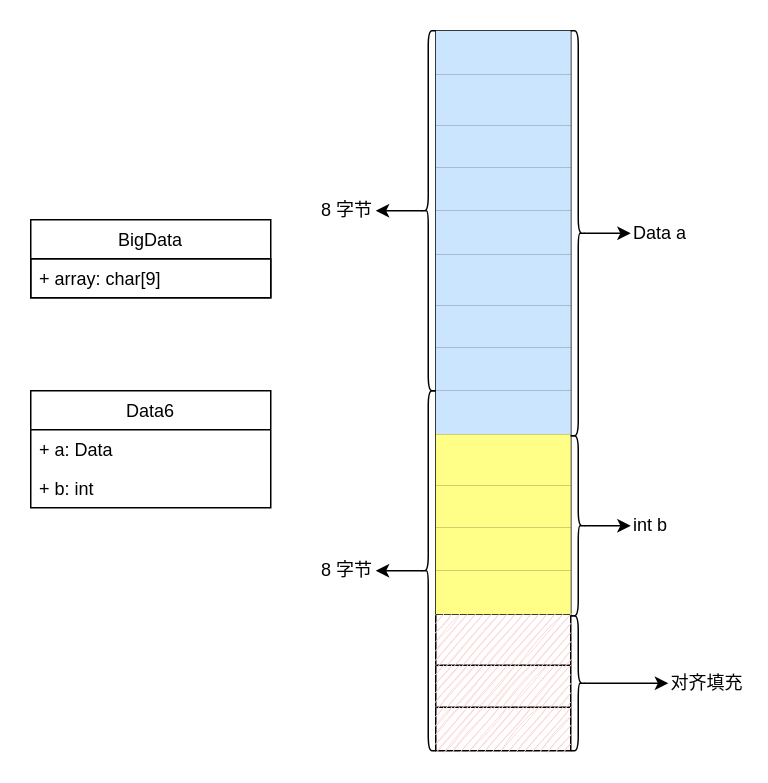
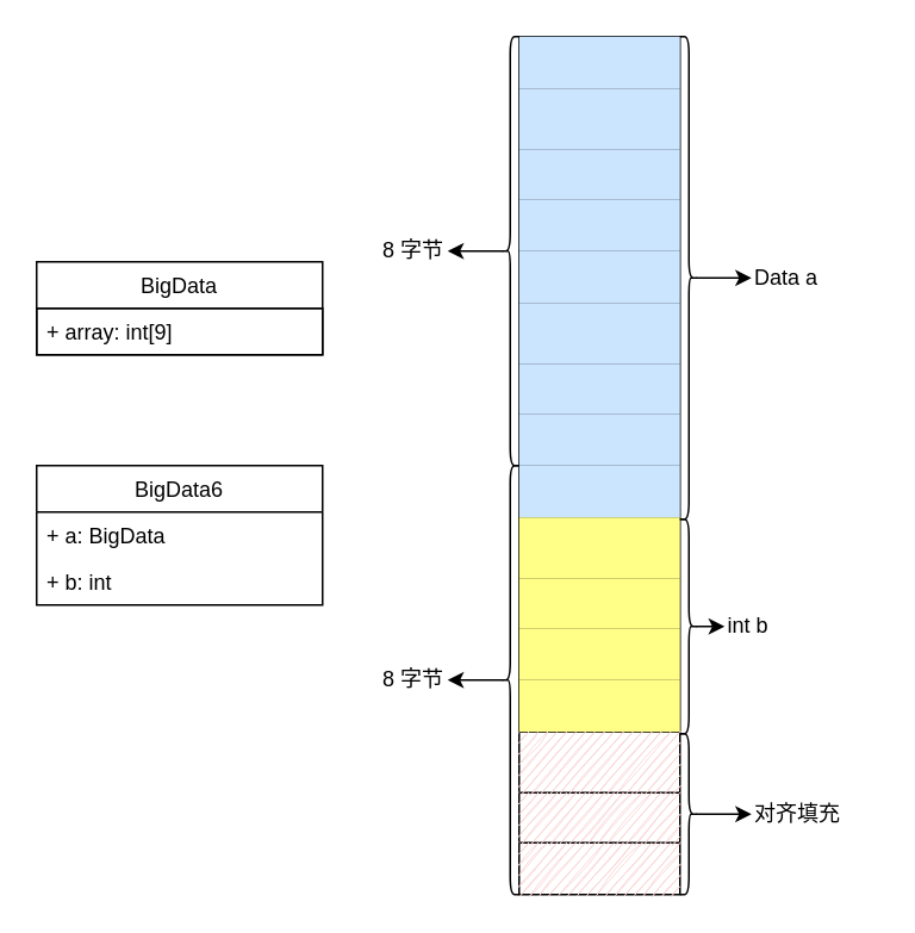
  <mxCell id="0" />
  <mxCell id="1" parent="0" />
  <mxCell id="2" value="" style="shape=table;startSize=0;container=1;collapsible=0;childLayout=tableLayout;sketch=0;strokeColor=default;" parent="1" vertex="1"><mxGeometry x="290" y="20" width="90" height="480" as="geometry" /></mxCell>
  <mxCell id="3" value="" style="shape=tableRow;horizontal=0;startSize=0;swimlaneHead=0;swimlaneBody=0;top=0;left=0;bottom=0;right=0;collapsible=0;dropTarget=0;fillColor=none;points=[[0,0.5],[1,0.5]];portConstraint=eastwest;sketch=0;strokeColor=default;swimlaneLine=1;" parent="2" vertex="1"><mxGeometry width="90" height="29" as="geometry" /></mxCell>
  <mxCell id="4" value="" style="shape=partialRectangle;html=1;whiteSpace=wrap;connectable=0;overflow=hidden;fillColor=#cce5ff;top=0;left=0;bottom=0;right=0;pointerEvents=1;strokeColor=#36393d;sketch=0;swimlaneLine=1;" parent="3" vertex="1"><mxGeometry width="90" height="29" as="geometry"><mxRectangle width="90" height="29" as="alternateBounds" /></mxGeometry></mxCell>
  <mxCell id="5" value="" style="shape=tableRow;horizontal=0;startSize=0;swimlaneHead=0;swimlaneBody=0;top=0;left=0;bottom=0;right=0;collapsible=0;dropTarget=0;fillColor=none;points=[[0,0.5],[1,0.5]];portConstraint=eastwest;sketch=0;strokeColor=default;swimlaneLine=1;" parent="2" vertex="1"><mxGeometry y="29" width="90" height="34" as="geometry" /></mxCell>
  <mxCell id="6" value="" style="shape=partialRectangle;html=1;whiteSpace=wrap;connectable=0;overflow=hidden;fillColor=#cce5ff;top=0;left=0;bottom=0;right=0;pointerEvents=1;sketch=0;strokeColor=#36393d;swimlaneLine=1;" parent="5" vertex="1"><mxGeometry width="90" height="34" as="geometry"><mxRectangle width="90" height="34" as="alternateBounds" /></mxGeometry></mxCell>
  <mxCell id="7" value="" style="shape=tableRow;horizontal=0;startSize=0;swimlaneHead=0;swimlaneBody=0;top=0;left=0;bottom=0;right=0;collapsible=0;dropTarget=0;fillColor=none;points=[[0,0.5],[1,0.5]];portConstraint=eastwest;sketch=0;strokeColor=default;swimlaneLine=1;" parent="2" vertex="1"><mxGeometry y="63" width="90" height="28" as="geometry" /></mxCell>
  <mxCell id="8" value="" style="shape=partialRectangle;html=1;whiteSpace=wrap;connectable=0;overflow=hidden;fillColor=#cce5ff;top=0;left=0;bottom=0;right=0;pointerEvents=1;strokeColor=#36393d;sketch=0;swimlaneLine=1;" parent="7" vertex="1"><mxGeometry width="90" height="28" as="geometry"><mxRectangle width="90" height="28" as="alternateBounds" /></mxGeometry></mxCell>
  <mxCell id="9" value="" style="shape=tableRow;horizontal=0;startSize=0;swimlaneHead=0;swimlaneBody=0;top=0;left=0;bottom=0;right=0;collapsible=0;dropTarget=0;fillColor=none;points=[[0,0.5],[1,0.5]];portConstraint=eastwest;sketch=0;strokeColor=default;swimlaneLine=1;" parent="2" vertex="1"><mxGeometry y="91" width="90" height="29" as="geometry" /></mxCell>
  <mxCell id="10" value="" style="shape=partialRectangle;html=1;whiteSpace=wrap;connectable=0;overflow=hidden;fillColor=#cce5ff;top=0;left=0;bottom=0;right=0;pointerEvents=1;strokeColor=#36393d;sketch=0;swimlaneLine=1;" parent="9" vertex="1"><mxGeometry width="90" height="29" as="geometry"><mxRectangle width="90" height="29" as="alternateBounds" /></mxGeometry></mxCell>
  <mxCell id="11" value="" style="shape=tableRow;horizontal=0;startSize=0;swimlaneHead=0;swimlaneBody=0;top=0;left=0;bottom=0;right=0;collapsible=0;dropTarget=0;fillColor=none;points=[[0,0.5],[1,0.5]];portConstraint=eastwest;sketch=0;strokeColor=default;swimlaneLine=1;" parent="2" vertex="1"><mxGeometry y="120" width="90" height="29" as="geometry" /></mxCell>
  <mxCell id="12" value="" style="shape=partialRectangle;html=1;whiteSpace=wrap;connectable=0;overflow=hidden;fillColor=#cce5ff;top=0;left=0;bottom=0;right=0;pointerEvents=1;strokeColor=#36393d;sketch=0;swimlaneLine=1;" parent="11" vertex="1"><mxGeometry width="90" height="29" as="geometry"><mxRectangle width="90" height="29" as="alternateBounds" /></mxGeometry></mxCell>
  <mxCell id="13" value="" style="shape=tableRow;horizontal=0;startSize=0;swimlaneHead=0;swimlaneBody=0;top=0;left=0;bottom=0;right=0;collapsible=0;dropTarget=0;fillColor=none;points=[[0,0.5],[1,0.5]];portConstraint=eastwest;sketch=0;strokeColor=default;swimlaneLine=1;" parent="2" vertex="1"><mxGeometry y="149" width="90" height="34" as="geometry" /></mxCell>
  <mxCell id="14" value="" style="shape=partialRectangle;html=1;whiteSpace=wrap;connectable=0;overflow=hidden;fillColor=#cce5ff;top=0;left=0;bottom=0;right=0;pointerEvents=1;strokeColor=#36393d;sketch=0;swimlaneLine=1;" parent="13" vertex="1"><mxGeometry width="90" height="34" as="geometry"><mxRectangle width="90" height="34" as="alternateBounds" /></mxGeometry></mxCell>
  <mxCell id="15" value="" style="shape=tableRow;horizontal=0;startSize=0;swimlaneHead=0;swimlaneBody=0;top=0;left=0;bottom=0;right=0;collapsible=0;dropTarget=0;fillColor=none;points=[[0,0.5],[1,0.5]];portConstraint=eastwest;sketch=0;strokeColor=default;swimlaneLine=1;" parent="2" vertex="1"><mxGeometry y="183" width="90" height="28" as="geometry" /></mxCell>
  <mxCell id="16" value="" style="shape=partialRectangle;html=1;whiteSpace=wrap;connectable=0;overflow=hidden;fillColor=#cce5ff;top=0;left=0;bottom=0;right=0;pointerEvents=1;strokeColor=#36393d;sketch=0;swimlaneLine=1;" parent="15" vertex="1"><mxGeometry width="90" height="28" as="geometry"><mxRectangle width="90" height="28" as="alternateBounds" /></mxGeometry></mxCell>
  <mxCell id="17" value="" style="shape=tableRow;horizontal=0;startSize=0;swimlaneHead=0;swimlaneBody=0;top=0;left=0;bottom=0;right=0;collapsible=0;dropTarget=0;fillColor=none;points=[[0,0.5],[1,0.5]];portConstraint=eastwest;sketch=0;strokeColor=default;swimlaneLine=1;" parent="2" vertex="1"><mxGeometry y="211" width="90" height="29" as="geometry" /></mxCell>
  <mxCell id="18" value="" style="shape=partialRectangle;html=1;whiteSpace=wrap;connectable=0;overflow=hidden;fillColor=#cce5ff;top=0;left=0;bottom=0;right=0;pointerEvents=1;strokeColor=#36393d;sketch=0;swimlaneLine=1;" parent="17" vertex="1"><mxGeometry width="90" height="29" as="geometry"><mxRectangle width="90" height="29" as="alternateBounds" /></mxGeometry></mxCell>
  <mxCell id="19" value="" style="shape=tableRow;horizontal=0;startSize=0;swimlaneHead=0;swimlaneBody=0;top=0;left=0;bottom=0;right=0;collapsible=0;dropTarget=0;fillColor=none;points=[[0,0.5],[1,0.5]];portConstraint=eastwest;sketch=0;strokeColor=default;" parent="2" vertex="1"><mxGeometry y="240" width="90" height="29" as="geometry" /></mxCell>
  <mxCell id="20" value="" style="shape=partialRectangle;html=1;whiteSpace=wrap;connectable=0;overflow=hidden;fillColor=#cce5ff;top=0;left=0;bottom=0;right=0;pointerEvents=1;strokeColor=#36393d;sketch=0;" parent="19" vertex="1"><mxGeometry width="90" height="29" as="geometry"><mxRectangle width="90" height="29" as="alternateBounds" /></mxGeometry></mxCell>
  <mxCell id="21" value="" style="shape=tableRow;horizontal=0;startSize=0;swimlaneHead=0;swimlaneBody=0;top=0;left=0;bottom=0;right=0;collapsible=0;dropTarget=0;fillColor=none;points=[[0,0.5],[1,0.5]];portConstraint=eastwest;sketch=0;strokeColor=default;" parent="2" vertex="1"><mxGeometry y="269" width="90" height="34" as="geometry" /></mxCell>
  <mxCell id="22" value="" style="shape=partialRectangle;html=1;whiteSpace=wrap;connectable=0;overflow=hidden;fillColor=#ffff88;top=0;left=0;bottom=0;right=0;pointerEvents=1;sketch=0;strokeColor=#36393d;" parent="21" vertex="1"><mxGeometry width="90" height="34" as="geometry"><mxRectangle width="90" height="34" as="alternateBounds" /></mxGeometry></mxCell>
  <mxCell id="23" value="" style="shape=tableRow;horizontal=0;startSize=0;swimlaneHead=0;swimlaneBody=0;top=0;left=0;bottom=0;right=0;collapsible=0;dropTarget=0;fillColor=none;points=[[0,0.5],[1,0.5]];portConstraint=eastwest;sketch=0;strokeColor=default;" parent="2" vertex="1"><mxGeometry y="303" width="90" height="28" as="geometry" /></mxCell>
  <mxCell id="24" value="" style="shape=partialRectangle;html=1;whiteSpace=wrap;connectable=0;overflow=hidden;fillColor=#ffff88;top=0;left=0;bottom=0;right=0;pointerEvents=1;strokeColor=#36393d;sketch=0;" parent="23" vertex="1"><mxGeometry width="90" height="28" as="geometry"><mxRectangle width="90" height="28" as="alternateBounds" /></mxGeometry></mxCell>
  <mxCell id="25" value="" style="shape=tableRow;horizontal=0;startSize=0;swimlaneHead=0;swimlaneBody=0;top=0;left=0;bottom=0;right=0;collapsible=0;dropTarget=0;fillColor=none;points=[[0,0.5],[1,0.5]];portConstraint=eastwest;sketch=0;strokeColor=default;" parent="2" vertex="1"><mxGeometry y="331" width="90" height="29" as="geometry" /></mxCell>
  <mxCell id="26" value="" style="shape=partialRectangle;html=1;whiteSpace=wrap;connectable=0;overflow=hidden;fillColor=#ffff88;top=0;left=0;bottom=0;right=0;pointerEvents=1;strokeColor=#36393d;sketch=0;" parent="25" vertex="1"><mxGeometry width="90" height="29" as="geometry"><mxRectangle width="90" height="29" as="alternateBounds" /></mxGeometry></mxCell>
  <mxCell id="27" value="" style="shape=tableRow;horizontal=0;startSize=0;swimlaneHead=0;swimlaneBody=0;top=0;left=0;bottom=0;right=0;collapsible=0;dropTarget=0;fillColor=none;points=[[0,0.5],[1,0.5]];portConstraint=eastwest;sketch=0;strokeColor=default;" parent="2" vertex="1"><mxGeometry y="360" width="90" height="29" as="geometry" /></mxCell>
  <mxCell id="28" value="" style="shape=partialRectangle;html=1;whiteSpace=wrap;connectable=0;overflow=hidden;fillColor=#ffff88;top=0;left=0;bottom=0;right=0;pointerEvents=1;strokeColor=#36393d;sketch=0;" parent="27" vertex="1"><mxGeometry width="90" height="29" as="geometry"><mxRectangle width="90" height="29" as="alternateBounds" /></mxGeometry></mxCell>
  <mxCell id="29" value="" style="shape=tableRow;horizontal=0;startSize=0;swimlaneHead=0;swimlaneBody=0;top=0;left=0;bottom=0;right=0;collapsible=0;dropTarget=0;fillColor=none;points=[[0,0.5],[1,0.5]];portConstraint=eastwest;sketch=0;strokeColor=default;" parent="2" vertex="1"><mxGeometry y="389" width="90" height="34" as="geometry" /></mxCell>
  <mxCell id="30" value="" style="shape=partialRectangle;html=1;whiteSpace=wrap;connectable=0;overflow=hidden;fillColor=#f8cecc;top=0;left=0;bottom=0;right=0;pointerEvents=1;strokeColor=#b85450;sketch=1;" parent="29" vertex="1"><mxGeometry width="90" height="34" as="geometry"><mxRectangle width="90" height="34" as="alternateBounds" /></mxGeometry></mxCell>
  <mxCell id="31" value="" style="shape=tableRow;horizontal=0;startSize=0;swimlaneHead=0;swimlaneBody=0;top=0;left=0;bottom=0;right=0;collapsible=0;dropTarget=0;fillColor=none;points=[[0,0.5],[1,0.5]];portConstraint=eastwest;sketch=0;strokeColor=default;" parent="2" vertex="1"><mxGeometry y="423" width="90" height="28" as="geometry" /></mxCell>
  <mxCell id="32" value="" style="shape=partialRectangle;html=1;whiteSpace=wrap;connectable=0;overflow=hidden;fillColor=#f8cecc;top=0;left=0;bottom=0;right=0;pointerEvents=1;strokeColor=#b85450;sketch=1;" parent="31" vertex="1"><mxGeometry width="90" height="28" as="geometry"><mxRectangle width="90" height="28" as="alternateBounds" /></mxGeometry></mxCell>
  <mxCell id="33" value="" style="shape=tableRow;horizontal=0;startSize=0;swimlaneHead=0;swimlaneBody=0;top=0;left=0;bottom=0;right=0;collapsible=0;dropTarget=0;fillColor=none;points=[[0,0.5],[1,0.5]];portConstraint=eastwest;sketch=0;strokeColor=default;" parent="2" vertex="1"><mxGeometry y="451" width="90" height="29" as="geometry" /></mxCell>
  <mxCell id="34" value="" style="shape=partialRectangle;html=1;whiteSpace=wrap;connectable=0;overflow=hidden;fillColor=#f8cecc;top=0;left=0;bottom=0;right=0;pointerEvents=1;strokeColor=#b85450;sketch=1;" parent="33" vertex="1"><mxGeometry width="90" height="29" as="geometry"><mxRectangle width="90" height="29" as="alternateBounds" /></mxGeometry></mxCell>
  <mxCell id="35" value="" style="endArrow=classic;html=1;rounded=0;exitX=0.1;exitY=0.5;exitDx=0;exitDy=0;entryX=0;entryY=0.5;entryDx=0;entryDy=0;exitPerimeter=0;sketch=0;strokeColor=default;swimlaneLine=1;" parent="1" source="38" target="36" edge="1"><mxGeometry width="50" height="50" relative="1" as="geometry"><mxPoint x="400" y="40" as="sourcePoint" /><mxPoint x="420" y="43" as="targetPoint" /></mxGeometry></mxCell>
  <mxCell id="36" value="Data a" style="text;html=1;strokeColor=none;fillColor=none;align=left;verticalAlign=middle;whiteSpace=wrap;rounded=0;sketch=0;swimlaneLine=1;" parent="1" vertex="1"><mxGeometry x="420" y="145" width="70" height="20" as="geometry" /></mxCell>
  <mxCell id="37" value="" style="shape=curlyBracket;whiteSpace=wrap;html=1;rounded=1;flipH=1;sketch=0;strokeColor=default;swimlaneLine=1;" parent="1" vertex="1"><mxGeometry x="380" y="290" width="10" height="120" as="geometry" /></mxCell>
  <mxCell id="38" value="" style="shape=curlyBracket;whiteSpace=wrap;html=1;rounded=1;flipH=1;sketch=0;strokeColor=default;swimlaneLine=1;" parent="1" vertex="1"><mxGeometry x="380" y="20" width="10" height="270" as="geometry" /></mxCell>
  <mxCell id="39" value="" style="endArrow=classic;html=1;rounded=0;entryX=0;entryY=0.5;entryDx=0;entryDy=0;exitX=0.1;exitY=0.5;exitDx=0;exitDy=0;exitPerimeter=0;sketch=0;strokeColor=default;swimlaneLine=1;" parent="1" source="37" target="40" edge="1"><mxGeometry width="50" height="50" relative="1" as="geometry"><mxPoint x="400" y="350" as="sourcePoint" /><mxPoint x="435.5" y="358" as="targetPoint" /></mxGeometry></mxCell>
- <mxCell id="40" value="int b" style="text;html=1;strokeColor=none;fillColor=none;align=left;verticalAlign=middle;whiteSpace=wrap;rounded=0;sketch=0;swimlaneLine=1;" parent="1" vertex="1"><mxGeometry x="420" y="340" width="60" height="20" as="geometry" /></mxCell>
+ <mxCell id="40" value="int b" style="text;html=1;strokeColor=none;fillColor=none;align=left;verticalAlign=middle;whiteSpace=wrap;rounded=0;sketch=0;swimlaneLine=1;" parent="1" vertex="1"><mxGeometry x="405" y="340" width="60" height="20" as="geometry" /></mxCell>
  <mxCell id="41" value="" style="shape=curlyBracket;whiteSpace=wrap;html=1;rounded=1;sketch=0;strokeColor=default;swimlaneLine=1;" parent="1" vertex="1"><mxGeometry x="280" y="20" width="10" height="240" as="geometry" /></mxCell>
  <mxCell id="42" value="" style="shape=curlyBracket;whiteSpace=wrap;html=1;rounded=1;sketch=0;strokeColor=default;swimlaneLine=1;" parent="1" vertex="1"><mxGeometry x="280" y="260" width="10" height="240" as="geometry" /></mxCell>
  <mxCell id="43" value="8 字节" style="text;html=1;strokeColor=none;fillColor=none;align=right;verticalAlign=middle;whiteSpace=wrap;rounded=0;sketch=0;swimlaneLine=1;" parent="1" vertex="1"><mxGeometry x="200" y="130" width="50" height="20" as="geometry" /></mxCell>
  <mxCell id="44" value="" style="endArrow=classic;html=1;rounded=0;exitX=0.1;exitY=0.5;exitDx=0;exitDy=0;exitPerimeter=0;entryX=1;entryY=0.5;entryDx=0;entryDy=0;sketch=0;strokeColor=default;swimlaneLine=1;" parent="1" source="41" target="43" edge="1"><mxGeometry width="50" height="50" relative="1" as="geometry"><mxPoint x="220" y="100" as="sourcePoint" /><mxPoint x="270" y="50" as="targetPoint" /></mxGeometry></mxCell>
  <mxCell id="45" value="8 字节" style="text;html=1;strokeColor=none;fillColor=none;align=right;verticalAlign=middle;whiteSpace=wrap;rounded=0;sketch=0;swimlaneLine=1;" parent="1" vertex="1"><mxGeometry x="200" y="370" width="50" height="20" as="geometry" /></mxCell>
  <mxCell id="46" value="" style="endArrow=classic;html=1;rounded=0;exitX=0.1;exitY=0.5;exitDx=0;exitDy=0;exitPerimeter=0;entryX=1;entryY=0.5;entryDx=0;entryDy=0;sketch=0;strokeColor=default;swimlaneLine=1;" parent="1" source="42" target="45" edge="1"><mxGeometry width="50" height="50" relative="1" as="geometry"><mxPoint x="280" y="200" as="sourcePoint" /><mxPoint x="269" y="170" as="targetPoint" /></mxGeometry></mxCell>
  <mxCell id="47" value="" style="endArrow=classic;html=1;rounded=0;entryX=0;entryY=0.5;entryDx=0;entryDy=0;exitX=0.1;exitY=0.5;exitDx=0;exitDy=0;exitPerimeter=0;sketch=0;strokeColor=default;swimlaneLine=1;" parent="1" source="49" target="48" edge="1"><mxGeometry width="50" height="50" relative="1" as="geometry"><mxPoint x="400" y="440" as="sourcePoint" /><mxPoint x="435.5" y="448" as="targetPoint" /></mxGeometry></mxCell>
- <mxCell id="48" value="对齐填充" style="text;html=1;strokeColor=none;fillColor=none;align=left;verticalAlign=middle;whiteSpace=wrap;rounded=0;sketch=0;swimlaneLine=1;" parent="1" vertex="1"><mxGeometry x="445" y="445" width="60" height="20" as="geometry" /></mxCell>
+ <mxCell id="48" value="对齐填充" style="text;html=1;strokeColor=none;fillColor=none;align=left;verticalAlign=middle;whiteSpace=wrap;rounded=0;sketch=0;swimlaneLine=1;" parent="1" vertex="1"><mxGeometry x="420" y="445" width="60" height="20" as="geometry" /></mxCell>
  <mxCell id="49" value="" style="shape=curlyBracket;whiteSpace=wrap;html=1;rounded=1;flipH=1;sketch=0;strokeColor=default;swimlaneLine=1;" parent="1" vertex="1"><mxGeometry x="380" y="410" width="10" height="90" as="geometry" /></mxCell>
- <mxCell id="50" value="Data6" style="swimlane;fontStyle=0;childLayout=stackLayout;horizontal=1;startSize=26;fillColor=none;horizontalStack=0;resizeParent=1;resizeParentMax=0;resizeLast=0;collapsible=1;marginBottom=0;sketch=0;strokeColor=default;" parent="1" vertex="1"><mxGeometry x="20" y="260" width="160" height="78" as="geometry" /></mxCell>
- <mxCell id="51" value="+ a: Data" style="text;strokeColor=none;fillColor=none;align=left;verticalAlign=top;spacingLeft=4;spacingRight=4;overflow=hidden;rotatable=0;points=[[0,0.5],[1,0.5]];portConstraint=eastwest;sketch=0;" parent="50" vertex="1"><mxGeometry y="26" width="160" height="26" as="geometry" /></mxCell>
+ <mxCell id="50" value="BigData6" style="swimlane;fontStyle=0;childLayout=stackLayout;horizontal=1;startSize=26;fillColor=none;horizontalStack=0;resizeParent=1;resizeParentMax=0;resizeLast=0;collapsible=1;marginBottom=0;sketch=0;strokeColor=default;" parent="1" vertex="1"><mxGeometry x="20" y="260" width="160" height="78" as="geometry" /></mxCell>
+ <mxCell id="51" value="+ a: BigData" style="text;strokeColor=none;fillColor=none;align=left;verticalAlign=top;spacingLeft=4;spacingRight=4;overflow=hidden;rotatable=0;points=[[0,0.5],[1,0.5]];portConstraint=eastwest;sketch=0;" parent="50" vertex="1"><mxGeometry y="26" width="160" height="26" as="geometry" /></mxCell>
  <mxCell id="52" value="+ b: int" style="text;strokeColor=none;fillColor=none;align=left;verticalAlign=top;spacingLeft=4;spacingRight=4;overflow=hidden;rotatable=0;points=[[0,0.5],[1,0.5]];portConstraint=eastwest;sketch=0;" parent="50" vertex="1"><mxGeometry y="52" width="160" height="26" as="geometry" /></mxCell>
  <mxCell id="53" value="BigData" style="swimlane;fontStyle=0;childLayout=stackLayout;horizontal=1;startSize=26;fillColor=none;horizontalStack=0;resizeParent=1;resizeParentMax=0;resizeLast=0;collapsible=1;marginBottom=0;sketch=0;strokeColor=default;" parent="1" vertex="1"><mxGeometry x="20" y="146" width="160" height="52" as="geometry" /></mxCell>
- <mxCell id="54" value="+ array: char[9]" style="text;strokeColor=default;fillColor=none;align=left;verticalAlign=top;spacingLeft=4;spacingRight=4;overflow=hidden;rotatable=0;points=[[0,0.5],[1,0.5]];portConstraint=eastwest;sketch=0;" parent="53" vertex="1"><mxGeometry y="26" width="160" height="26" as="geometry" /></mxCell>
+ <mxCell id="54" value="+ array: int[9]" style="text;strokeColor=default;fillColor=none;align=left;verticalAlign=top;spacingLeft=4;spacingRight=4;overflow=hidden;rotatable=0;points=[[0,0.5],[1,0.5]];portConstraint=eastwest;sketch=0;" parent="53" vertex="1"><mxGeometry y="26" width="160" height="26" as="geometry" /></mxCell>
